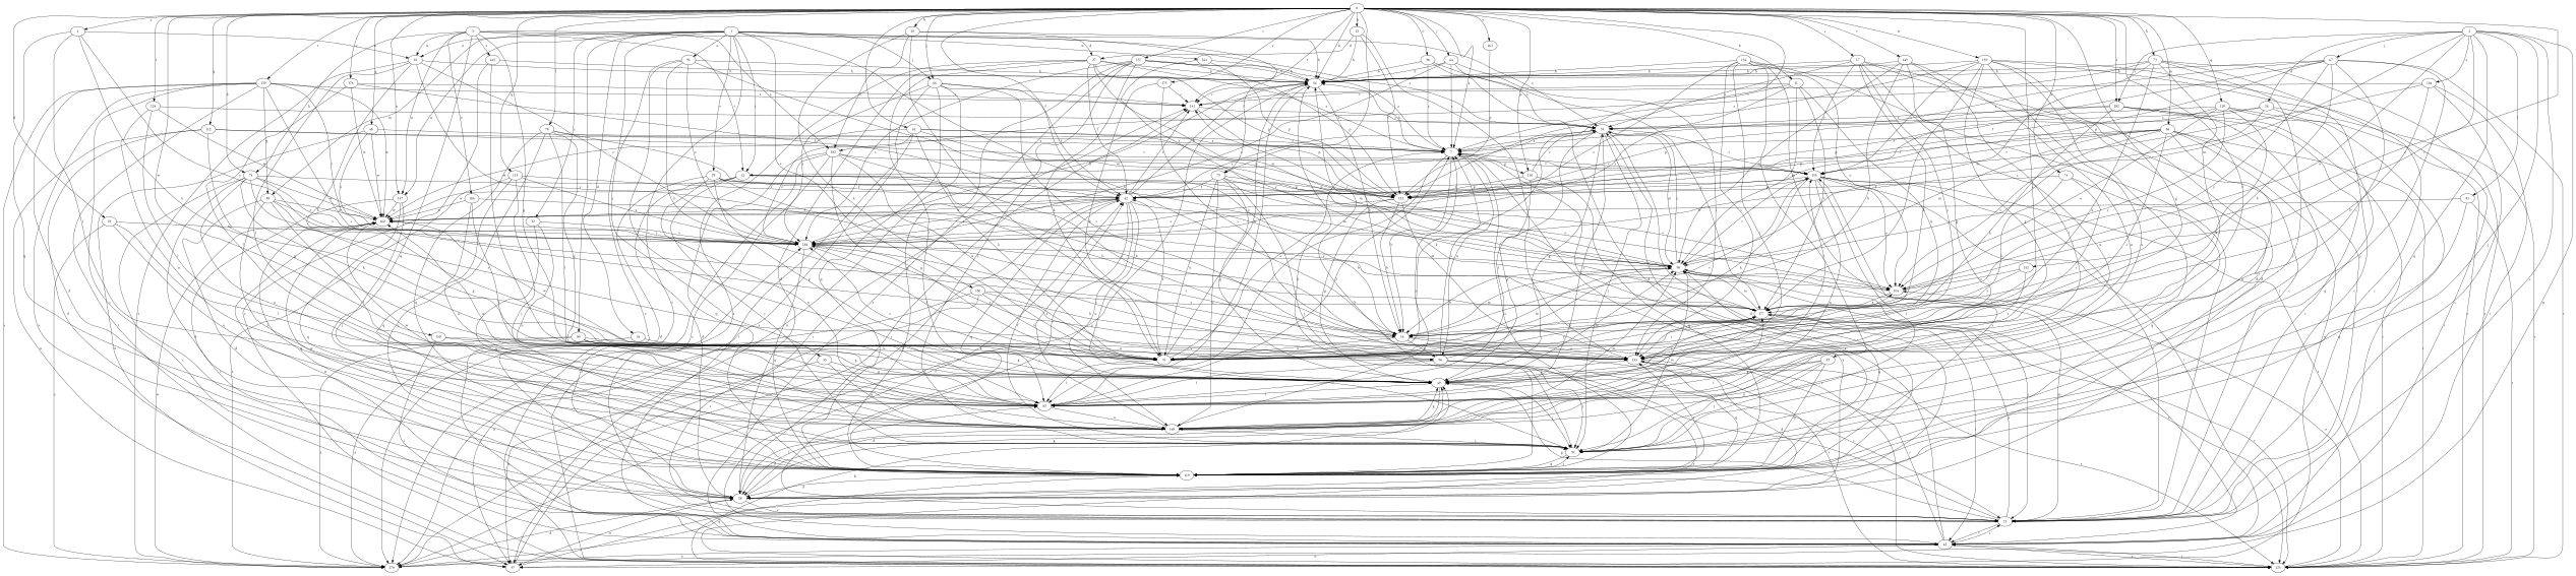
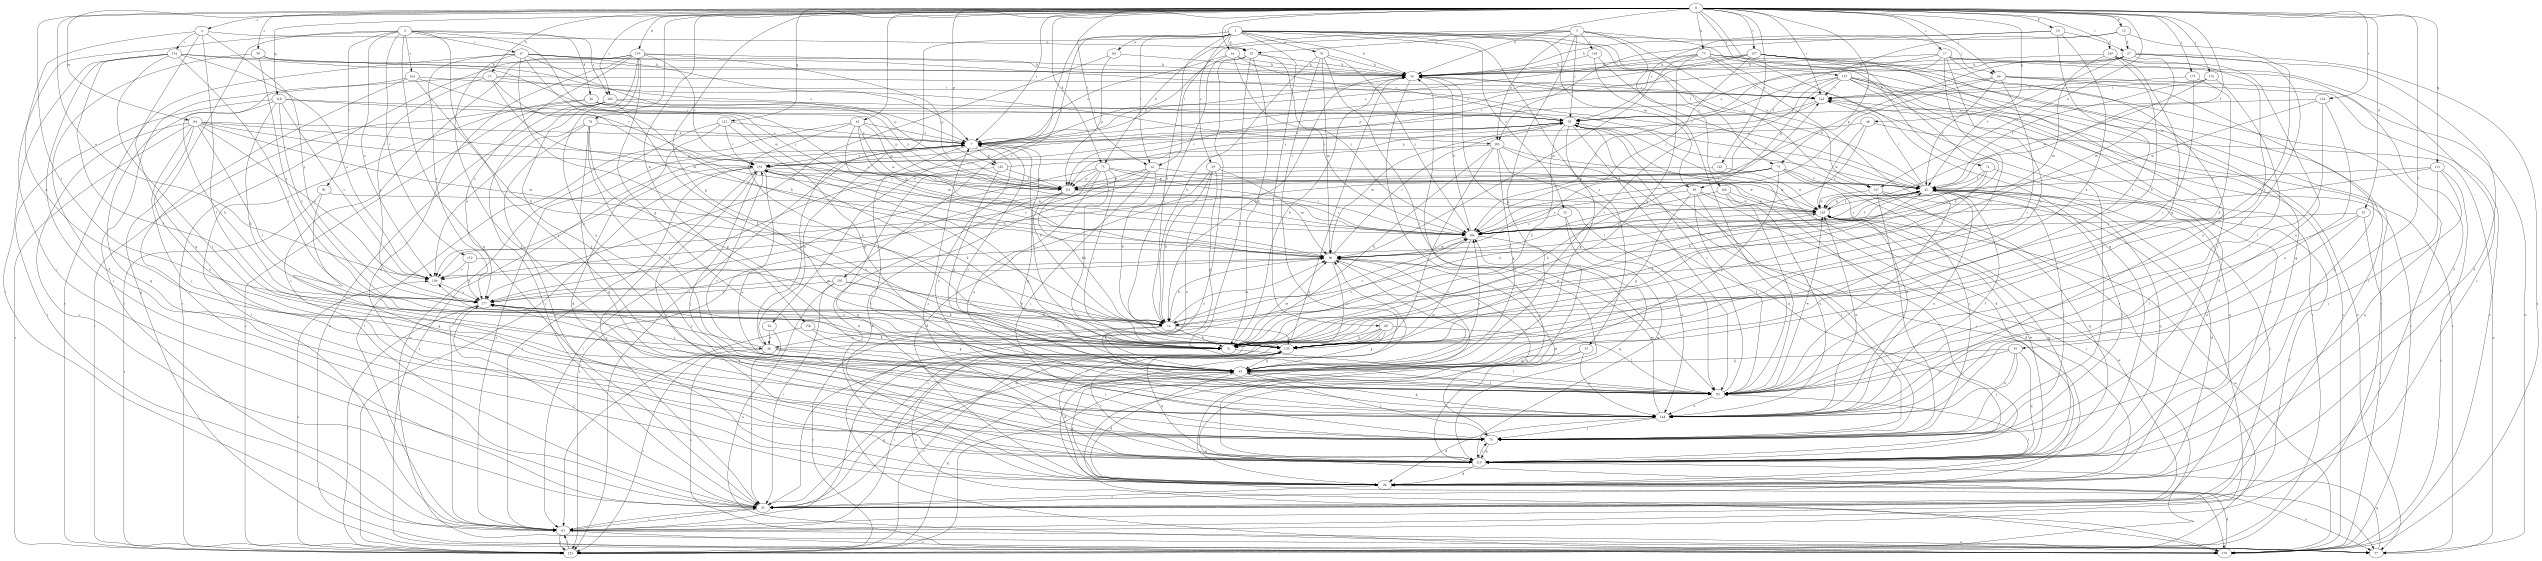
  strict digraph {
    fontname="EB Garamond"
    node [fontname="EB Garamond"]
    edge [fontname="EB Garamond"]
    0
    4
    7
    10
    11
    12
    17
    23
    39
    42
    48
    49
    56
    61
    62
    64
    66
    73
    74
    75
    78
    79
    84
    98
    104
    110
    112
    113
    118
    124
    133
    137
    139
    141
    147
    149
    158
    159
    163
    175
    176
    182
    92
    119
    83
    96
    154
    177
    14
    155
    35
    183
    27
    76
    90
    184
    111
    21
    28
    148
    170
    70
    162
    97
    63
    125
    85
    1
    24
    29
    32
    33
    80
    91
    150
    161
    2
    26
    67
    81
    152
    164
    3
    165
    166
    0 -> 4 [label=a]
    0 -> 7 [label=a]
    0 -> 10 [label=b]
    0 -> 11 [label=b]
    0 -> 12 [label=b]
    0 -> 17 [label=c]
    0 -> 23 [label=d]
    0 -> 39 [label=f]
    0 -> 42 [label=f]
    0 -> 48 [label=g]
    0 -> 49 [label=g]
    0 -> 56 [label=h]
    0 -> 61 [label=i]
    0 -> 62 [label=i]
    0 -> 64 [label=j]
    0 -> 66 [label=j]
    0 -> 73 [label=k]
    0 -> 74 [label=k]
    0 -> 75 [label=k]
    0 -> 78 [label=l]
    0 -> 79 [label=l]
    0 -> 84 [label=m]
    0 -> 98 [label=o]
    0 -> 104 [label=o]
    0 -> 110 [label=p]
    0 -> 112 [label=q]
    0 -> 113 [label=q]
    0 -> 118 [label=q]
    0 -> 124 [label=r]
    0 -> 133 [label=s]
    0 -> 137 [label=t]
    0 -> 139 [label=t]
    0 -> 141 [label=t]
    0 -> 147 [label=u]
    0 -> 149 [label=v]
    0 -> 158 [label=w]
    0 -> 159 [label=w]
    0 -> 163 [label=x]
    0 -> 175 [label=y]
    0 -> 176 [label=y]
    0 -> 182 [label=z]
    4 -> 92 [label=n]
    4 -> 119 [label=q]
    4 -> 83 [label=l]
    4 -> 96 [label=n]
+   4 -> 154 [label=v]
    4 -> 177 [label=y]
    7 -> 56 [label=h]
    7 -> 110 [label=p]
    7 -> 83 [label=l]
    7 -> 96 [label=n]
    7 -> 14 [label=b]
    7 -> 155 [label=v]
    10 -> 133 [label=s]
    10 -> 35 [label=e]
    10 -> 183 [label=z]
    10 -> 27 [label=d]
    10 -> 76 [label=k]
    11 -> 141 [label=t]
    11 -> 177 [label=y]
    11 -> 183 [label=z]
    11 -> 76 [label=k]
    11 -> 90 [label=m]
    11 -> 184 [label=z]
    12 -> 56 [label=h]
    12 -> 133 [label=s]
    12 -> 27 [label=d]
    12 -> 111 [label=f]
    17 -> 56 [label=h]
    17 -> 133 [label=s]
    17 -> 155 [label=v]
    17 -> 35 [label=e]
    17 -> 76 [label=k]
    17 -> 21 [label=c]
    17 -> 28 [label=d]
    17 -> 148 [label=u]
    23 -> 83 [label=l]
    23 -> 184 [label=z]
    23 -> 148 [label=u]
    23 -> 170 [label=x]
    39 -> 49 [label=g]
    39 -> 119 [label=q]
    39 -> 83 [label=l]
    39 -> 148 [label=u]
    39 -> 70 [label=j]
    42 -> 56 [label=h]
    42 -> 141 [label=t]
    42 -> 119 [label=q]
    42 -> 14 [label=b]
    42 -> 35 [label=e]
    42 -> 184 [label=z]
    42 -> 21 [label=c]
    42 -> 28 [label=d]
    42 -> 148 [label=u]
    42 -> 70 [label=j]
    42 -> 162 [label=w]
    48 -> 7 [label=a]
    48 -> 184 [label=z]
    48 -> 162 [label=w]
    48 -> 97 [label=n]
    49 -> 83 [label=l]
    49 -> 177 [label=y]
    49 -> 90 [label=m]
    49 -> 184 [label=z]
    49 -> 28 [label=d]
    49 -> 70 [label=j]
    56 -> 141 [label=t]
    56 -> 83 [label=l]
    56 -> 14 [label=b]
    56 -> 170 [label=x]
    61 -> 7 [label=a]
    61 -> 76 [label=k]
    61 -> 90 [label=m]
    61 -> 184 [label=z]
    61 -> 111 [label=p]
    61 -> 162 [label=w]
    61 -> 63 [label=i]
    62 -> 104 [label=o]
    62 -> 14 [label=b]
    62 -> 111 [label=p]
    62 -> 28 [label=d]
    62 -> 70 [label=j]
    62 -> 162 [label=w]
    64 -> 7 [label=a]
    64 -> 56 [label=h]
    64 -> 133 [label=s]
    64 -> 35 [label=e]
    64 -> 184 [label=z]
    66 -> 42 [label=f]
    66 -> 133 [label=s]
    66 -> 141 [label=t]
    66 -> 119 [label=q]
    66 -> 184 [label=z]
    66 -> 170 [label=x]
    66 -> 97 [label=n]
    73 -> 7 [label=a]
    73 -> 56 [label=h]
    73 -> 83 [label=l]
    73 -> 76 [label=k]
    73 -> 90 [label=m]
    73 -> 21 [label=c]
    73 -> 70 [label=j]
    73 -> 125 [label=r]
    74 -> 42 [label=f]
    74 -> 133 [label=s]
    74 -> 119 [label=q]
    74 -> 14 [label=b]
    75 -> 133 [label=s]
    75 -> 76 [label=k]
    75 -> 184 [label=z]
    75 -> 111 [label=p]
    75 -> 28 [label=d]
    75 -> 148 [label=u]
    75 -> 162 [label=w]
    75 -> 63 [label=i]
    78 -> 7 [label=a]
    78 -> 49 [label=g]
    78 -> 104 [label=o]
    78 -> 119 [label=q]
    78 -> 83 [label=l]
    78 -> 21 [label=c]
    79 -> 42 [label=f]
    79 -> 49 [label=g]
    79 -> 104 [label=o]
    79 -> 76 [label=k]
    79 -> 111 [label=p]
    79 -> 148 [label=u]
    79 -> 70 [label=j]
    84 -> 7 [label=a]
    84 -> 104 [label=o]
    84 -> 133 [label=s]
    84 -> 155 [label=v]
    84 -> 90 [label=m]
    84 -> 111 [label=p]
    84 -> 21 [label=c]
    84 -> 148 [label=u]
    84 -> 70 [label=j]
    84 -> 125 [label=r]
    98 -> 7 [label=a]
    98 -> 56 [label=h]
    98 -> 177 [label=y]
    98 -> 28 [label=d]
    104 -> 177 [label=y]
    110 -> 49 [label=g]
    110 -> 119 [label=q]
    110 -> 35 [label=e]
    110 -> 111 [label=p]
    112 -> 7 [label=a]
    112 -> 49 [label=g]
    112 -> 155 [label=v]
    112 -> 28 [label=d]
    112 -> 97 [label=n]
    113 -> 42 [label=f]
    113 -> 119 [label=q]
    113 -> 184 [label=z]
    113 -> 170 [label=x]
    113 -> 70 [label=j]
    118 -> 104 [label=o]
    118 -> 119 [label=q]
    118 -> 177 [label=y]
    118 -> 35 [label=e]
    118 -> 76 [label=k]
    118 -> 111 [label=p]
    118 -> 63 [label=i]
    124 -> 83 [label=l]
    124 -> 35 [label=e]
    124 -> 148 [label=u]
    124 -> 162 [label=w]
    133 -> 49 [label=g]
    133 -> 119 [label=q]
    133 -> 28 [label=d]
    133 -> 125 [label=r]
    137 -> 7 [label=a]
    137 -> 56 [label=h]
    137 -> 119 [label=q]
    137 -> 76 [label=k]
    137 -> 184 [label=z]
    137 -> 111 [label=p]
    137 -> 70 [label=j]
    137 -> 63 [label=i]
    139 -> 133 [label=s]
    139 -> 141 [label=t]
    139 -> 184 [label=z]
    139 -> 21 [label=c]
    139 -> 28 [label=d]
    139 -> 170 [label=x]
-   139 -> 162 [label=w]
+   163 -> 162 [label=w]
    139 -> 97 [label=n]
    139 -> 125 [label=r]
    139 -> 85 [label=g]
    141 -> 35 [label=e]
    141 -> 111 [label=p]
    147 -> 119 [label=q]
    147 -> 70 [label=j]
    147 -> 162 [label=w]
    147 -> 63 [label=i]
    149 -> 49 [label=g]
    149 -> 56 [label=h]
    149 -> 83 [label=l]
    149 -> 14 [label=b]
    149 -> 90 [label=m]
    149 -> 148 [label=u]
    158 -> 49 [label=g]
    158 -> 76 [label=k]
    158 -> 63 [label=i]
    159 -> 49 [label=g]
    159 -> 56 [label=h]
    159 -> 177 [label=y]
    159 -> 155 [label=v]
    159 -> 111 [label=p]
    159 -> 21 [label=c]
    159 -> 28 [label=d]
    159 -> 148 [label=u]
    159 -> 70 [label=j]
    159 -> 125 [label=r]
    163 -> 111 [label=p]
    175 -> 133 [label=s]
    175 -> 141 [label=t]
    175 -> 76 [label=k]
    176 -> 42 [label=f]
    176 -> 141 [label=t]
    176 -> 83 [label=l]
    176 -> 162 [label=w]
    182 -> 35 [label=e]
    182 -> 76 [label=k]
    182 -> 111 [label=p]
    182 -> 21 [label=c]
    182 -> 97 [label=n]
    182 -> 125 [label=r]
    92 -> 56 [label=h]
    92 -> 83 [label=l]
    92 -> 177 [label=y]
    92 -> 76 [label=k]
    92 -> 184 [label=z]
    92 -> 170 [label=x]
    119 -> 7 [label=a]
    119 -> 56 [label=h]
    119 -> 133 [label=s]
    119 -> 155 [label=v]
    119 -> 35 [label=e]
    119 -> 28 [label=d]
    119 -> 70 [label=j]
    119 -> 162 [label=w]
    83 -> 7 [label=a]
    83 -> 155 [label=v]
    83 -> 35 [label=e]
    83 -> 148 [label=u]
    83 -> 162 [label=w]
    96 -> 7 [label=a]
    96 -> 83 [label=l]
    96 -> 177 [label=y]
    96 -> 184 [label=z]
    96 -> 21 [label=c]
    96 -> 70 [label=j]
    96 -> 125 [label=r]
    154 -> 56 [label=h]
    154 -> 104 [label=o]
    154 -> 133 [label=s]
    154 -> 83 [label=l]
    154 -> 184 [label=z]
    154 -> 21 [label=c]
    154 -> 70 [label=j]
    154 -> 63 [label=i]
    177 -> 133 [label=s]
    177 -> 14 [label=b]
    177 -> 90 [label=m]
    177 -> 63 [label=i]
    177 -> 125 [label=r]
    14 -> 133 [label=s]
    14 -> 96 [label=n]
    14 -> 76 [label=k]
    14 -> 90 [label=m]
    14 -> 184 [label=z]
    14 -> 125 [label=r]
    155 -> 42 [label=f]
    155 -> 104 [label=o]
    155 -> 76 [label=k]
    155 -> 111 [label=p]
    155 -> 21 [label=c]
    155 -> 148 [label=u]
    155 -> 70 [label=j]
    155 -> 63 [label=i]
    155 -> 125 [label=r]
    35 -> 7 [label=a]
    35 -> 49 [label=g]
    35 -> 83 [label=l]
    35 -> 155 [label=v]
    35 -> 76 [label=k]
    35 -> 90 [label=m]
    35 -> 28 [label=d]
    35 -> 70 [label=j]
    183 -> 49 [label=g]
    183 -> 133 [label=s]
    183 -> 119 [label=q]
    183 -> 155 [label=v]
    183 -> 76 [label=k]
    183 -> 21 [label=c]
    183 -> 125 [label=r]
    27 -> 7 [label=a]
    27 -> 42 [label=f]
    27 -> 56 [label=h]
    27 -> 83 [label=l]
    27 -> 90 [label=m]
    27 -> 111 [label=p]
    27 -> 28 [label=d]
    27 -> 170 [label=x]
    76 -> 7 [label=a]
    76 -> 42 [label=f]
    76 -> 56 [label=h]
    76 -> 104 [label=o]
    76 -> 83 [label=l]
    76 -> 155 [label=v]
    76 -> 90 [label=m]
    76 -> 162 [label=w]
    90 -> 104 [label=o]
    90 -> 141 [label=t]
    90 -> 119 [label=q]
    90 -> 14 [label=b]
    90 -> 155 [label=v]
    90 -> 35 [label=e]
    90 -> 21 [label=c]
    90 -> 125 [label=r]
-   184 -> 76 [label=f]
+   184 -> 42 [label=f]
    184 -> 56 [label=h]
    184 -> 133 [label=s]
    184 -> 119 [label=q]
    184 -> 90 [label=m]
    111 -> 49 [label=g]
    111 -> 14 [label=b]
    111 -> 184 [label=z]
    111 -> 125 [label=r]
    21 -> 49 [label=g]
    21 -> 56 [label=h]
    21 -> 177 [label=y]
    21 -> 90 [label=m]
    21 -> 162 [label=w]
    21 -> 63 [label=i]
    28 -> 49 [label=g]
    28 -> 83 [label=l]
    28 -> 184 [label=z]
    28 -> 21 [label=c]
    28 -> 97 [label=n]
    148 -> 7 [label=a]
    148 -> 42 [label=f]
    148 -> 49 [label=g]
    148 -> 177 [label=y]
    148 -> 90 [label=m]
    148 -> 28 [label=d]
    148 -> 70 [label=j]
    148 -> 162 [label=w]
    170 -> 7 [label=a]
    170 -> 141 [label=t]
    170 -> 28 [label=d]
    170 -> 162 [label=w]
    70 -> 42 [label=f]
    70 -> 119 [label=q]
    70 -> 90 [label=m]
    162 -> 42 [label=f]
    162 -> 119 [label=q]
    162 -> 184 [label=z]
    97 -> 141 [label=t]
    97 -> 119 [label=q]
    63 -> 7 [label=a]
    63 -> 42 [label=f]
    63 -> 133 [label=s]
    63 -> 21 [label=c]
    63 -> 170 [label=x]
    63 -> 97 [label=n]
    63 -> 125 [label=r]
    125 -> 49 [label=g]
    125 -> 104 [label=o]
    125 -> 63 [label=i]
    85 -> 49 [label=g]
    85 -> 83 [label=l]
    85 -> 184 [label=z]
    85 -> 28 [label=d]
    85 -> 70 [label=j]
    85 -> 162 [label=w]
    1 -> 56 [label=h]
    1 -> 62 [label=i]
    1 -> 66 [label=j]
    1 -> 79 [label=l]
    1 -> 147 [label=u]
    1 -> 92 [label=n]
    1 -> 14 [label=b]
    1 -> 125 [label=r]
    1 -> 85 [label=m]
    1 -> 24 [label=d]
    1 -> 29 [label=e]
    1 -> 32 [label=e]
    1 -> 33 [label=e]
    1 -> 80 [label=l]
    1 -> 91 [label=n]
    1 -> 150 [label=v]
    1 -> 161 [label=w]
    24 -> 96 [label=n]
    24 -> 170 [label=x]
    29 -> 42 [label=f]
    29 -> 49 [label=g]
    29 -> 14 [label=b]
    29 -> 90 [label=m]
    29 -> 28 [label=d]
    29 -> 148 [label=u]
    32 -> 119 [label=q]
    32 -> 184 [label=z]
    32 -> 148 [label=u]
    33 -> 49 [label=g]
    33 -> 148 [label=u]
    33 -> 97 [label=n]
    80 -> 49 [label=g]
    80 -> 133 [label=s]
    80 -> 83 [label=l]
    80 -> 76 [label=k]
    80 -> 170 [label=x]
    80 -> 63 [label=i]
    91 -> 56 [label=h]
    91 -> 83 [label=l]
    91 -> 14 [label=b]
    91 -> 90 [label=m]
    91 -> 184 [label=z]
    91 -> 170 [label=x]
    150 -> 177 [label=y]
    150 -> 14 [label=b]
    150 -> 76 [label=k]
    150 -> 21 [label=c]
    150 -> 97 [label=n]
    161 -> 56 [label=h]
    161 -> 177 [label=y]
    161 -> 111 [label=p]
    2 -> 104 [label=o]
    2 -> 182 [label=z]
    2 -> 119 [label=q]
    2 -> 90 [label=m]
    2 -> 21 [label=c]
    2 -> 170 [label=g]
    2 -> 70 [label=j]
    2 -> 26 [label=d]
    2 -> 67 [label=j]
    2 -> 81 [label=l]
    2 -> 152 [label=v]
    2 -> 164 [label=x]
    26 -> 42 [label=f]
    26 -> 35 [label=e]
    26 -> 184 [label=z]
    26 -> 63 [label=i]
    26 -> 125 [label=r]
    67 -> 7 [label=a]
    67 -> 42 [label=f]
    67 -> 56 [label=h]
    67 -> 133 [label=s]
    67 -> 177 [label=y]
    67 -> 14 [label=b]
    67 -> 111 [label=p]
    67 -> 70 [label=j]
    67 -> 125 [label=r]
    81 -> 119 [label=q]
    81 -> 162 [label=w]
    81 -> 125 [label=r]
    152 -> 104 [label=o]
    152 -> 133 [label=s]
    152 -> 177 [label=y]
    164 -> 141 [label=t]
    164 -> 14 [label=b]
    164 -> 155 [label=v]
    164 -> 21 [label=c]
    164 -> 63 [label=i]
    3 -> 49 [label=g]
    3 -> 62 [label=i]
    3 -> 75 [label=k]
    3 -> 147 [label=u]
    3 -> 92 [label=n]
    3 -> 119 [label=q]
    3 -> 35 [label=e]
    3 -> 183 [label=z]
    3 -> 165 [label=x]
    3 -> 166 [label=x]
    165 -> 56 [label=h]
    165 -> 83 [label=l]
    165 -> 125 [label=r]
    166 -> 83 [label=l]
    166 -> 177 [label=y]
    166 -> 148 [label=u]
    166 -> 162 [label=w]
  }
